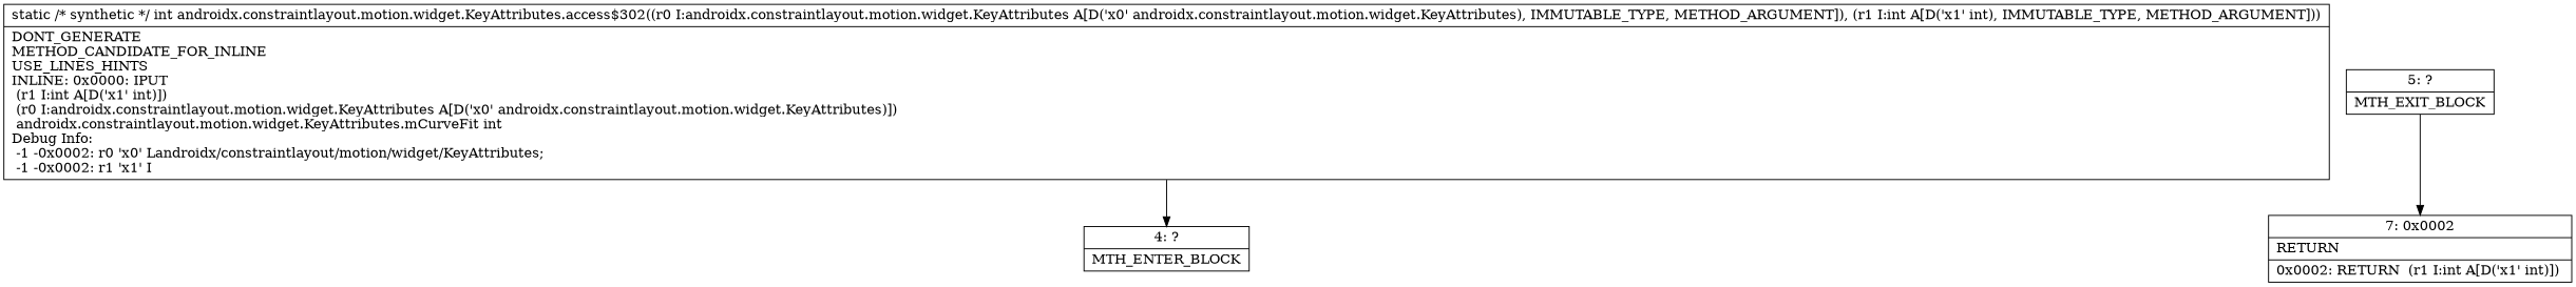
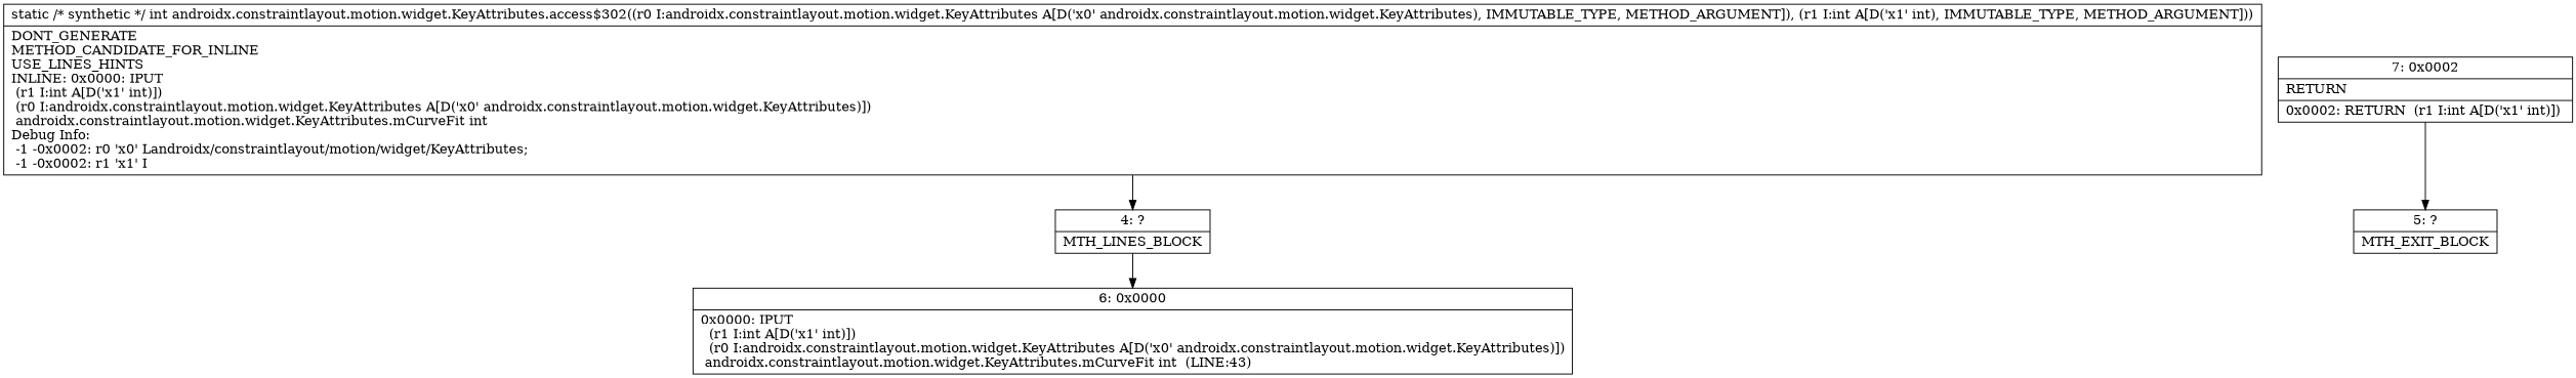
  digraph {
    node [shape=record]
-   n1 [label="{4\:\ ?|MTH_ENTER_BLOCK\l}"]
+   n1 [label="{4\:\ ?|MTH_LINES_BLOCK\l}"]
+   n2 [label="{6\:\ 0x0000|0x0000: IPUT  \l  (r1 I:int A[D('x1' int)])\l  (r0 I:androidx.constraintlayout.motion.widget.KeyAttributes A[D('x0' androidx.constraintlayout.motion.widget.KeyAttributes)])\l androidx.constraintlayout.motion.widget.KeyAttributes.mCurveFit int  (LINE:43)\l}"]
    n3 [label="{7\:\ 0x0002|RETURN\l|0x0002: RETURN  (r1 I:int A[D('x1' int)]) \l}"]
    n4 [label="{5\:\ ?|MTH_EXIT_BLOCK\l}"]
    n5 [label="{static \/* synthetic *\/ int androidx.constraintlayout.motion.widget.KeyAttributes.access$302((r0 I:androidx.constraintlayout.motion.widget.KeyAttributes A[D('x0' androidx.constraintlayout.motion.widget.KeyAttributes), IMMUTABLE_TYPE, METHOD_ARGUMENT]), (r1 I:int A[D('x1' int), IMMUTABLE_TYPE, METHOD_ARGUMENT]))  | DONT_GENERATE\lMETHOD_CANDIDATE_FOR_INLINE\lUSE_LINES_HINTS\lINLINE: 0x0000: IPUT  \l  (r1 I:int A[D('x1' int)])\l  (r0 I:androidx.constraintlayout.motion.widget.KeyAttributes A[D('x0' androidx.constraintlayout.motion.widget.KeyAttributes)])\l androidx.constraintlayout.motion.widget.KeyAttributes.mCurveFit int\lDebug Info:\l  \-1 \-0x0002: r0 'x0' Landroidx\/constraintlayout\/motion\/widget\/KeyAttributes;\l  \-1 \-0x0002: r1 'x1' I\l}"]
-   n4 -> n3
+   n1 -> n2
+   n3 -> n4
    n5 -> n1
  }
